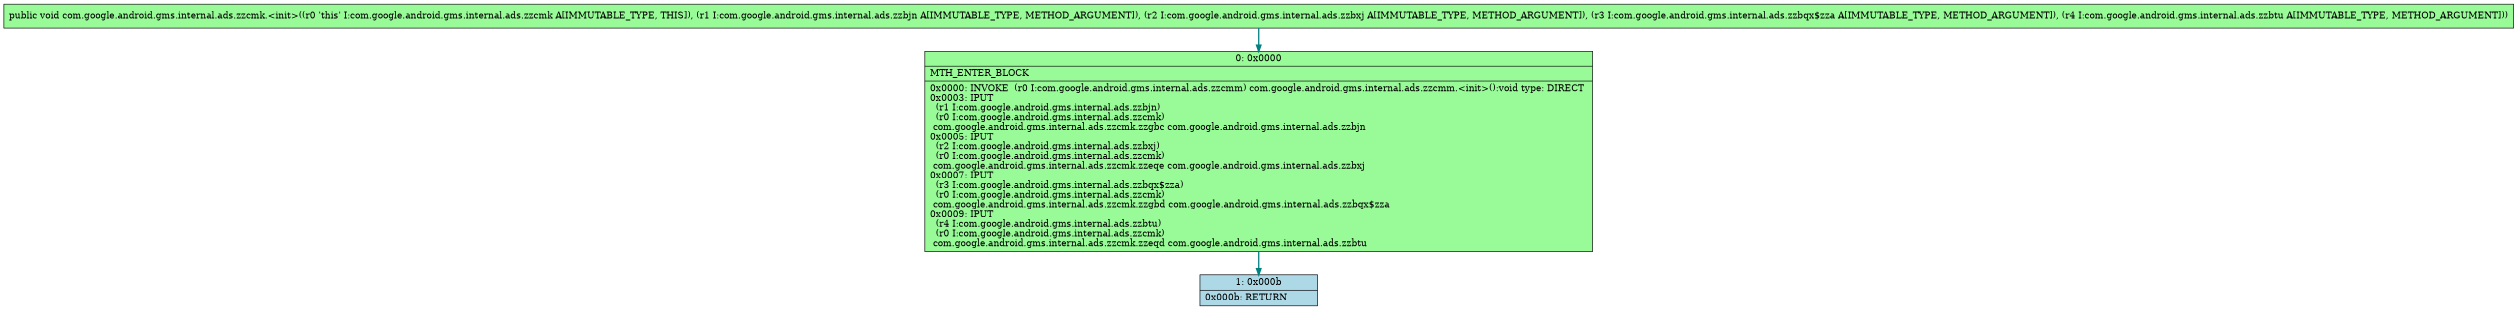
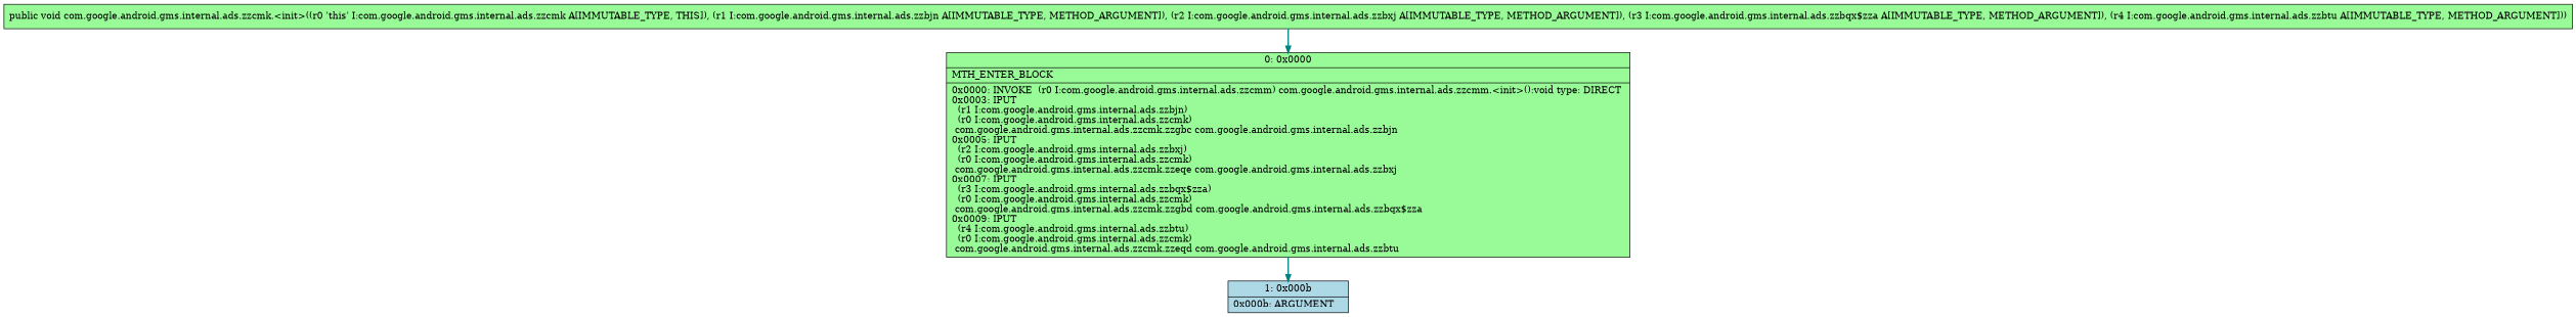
  digraph {
    node [shape=record style=filled fillcolor=palegreen]
    edge [color=teal style=bold]
    n1 [label="{0\:\ 0x0000|MTH_ENTER_BLOCK\l|0x0000: INVOKE  (r0 I:com.google.android.gms.internal.ads.zzcmm) com.google.android.gms.internal.ads.zzcmm.\<init\>():void type: DIRECT \l0x0003: IPUT  \l  (r1 I:com.google.android.gms.internal.ads.zzbjn)\l  (r0 I:com.google.android.gms.internal.ads.zzcmk)\l com.google.android.gms.internal.ads.zzcmk.zzgbc com.google.android.gms.internal.ads.zzbjn \l0x0005: IPUT  \l  (r2 I:com.google.android.gms.internal.ads.zzbxj)\l  (r0 I:com.google.android.gms.internal.ads.zzcmk)\l com.google.android.gms.internal.ads.zzcmk.zzeqe com.google.android.gms.internal.ads.zzbxj \l0x0007: IPUT  \l  (r3 I:com.google.android.gms.internal.ads.zzbqx$zza)\l  (r0 I:com.google.android.gms.internal.ads.zzcmk)\l com.google.android.gms.internal.ads.zzcmk.zzgbd com.google.android.gms.internal.ads.zzbqx$zza \l0x0009: IPUT  \l  (r4 I:com.google.android.gms.internal.ads.zzbtu)\l  (r0 I:com.google.android.gms.internal.ads.zzcmk)\l com.google.android.gms.internal.ads.zzcmk.zzeqd com.google.android.gms.internal.ads.zzbtu \l}"]
-   n2 [label="{1\:\ 0x000b|0x000b: RETURN   \l}" fillcolor=lightblue]
+   n2 [label="{1\:\ 0x000b|0x000b: ARGUMENT   \l}" fillcolor=lightblue]
    n3 [label="{public void com.google.android.gms.internal.ads.zzcmk.\<init\>((r0 'this' I:com.google.android.gms.internal.ads.zzcmk A[IMMUTABLE_TYPE, THIS]), (r1 I:com.google.android.gms.internal.ads.zzbjn A[IMMUTABLE_TYPE, METHOD_ARGUMENT]), (r2 I:com.google.android.gms.internal.ads.zzbxj A[IMMUTABLE_TYPE, METHOD_ARGUMENT]), (r3 I:com.google.android.gms.internal.ads.zzbqx$zza A[IMMUTABLE_TYPE, METHOD_ARGUMENT]), (r4 I:com.google.android.gms.internal.ads.zzbtu A[IMMUTABLE_TYPE, METHOD_ARGUMENT])) }"]
    n1 -> n2
    n3 -> n1
  }
